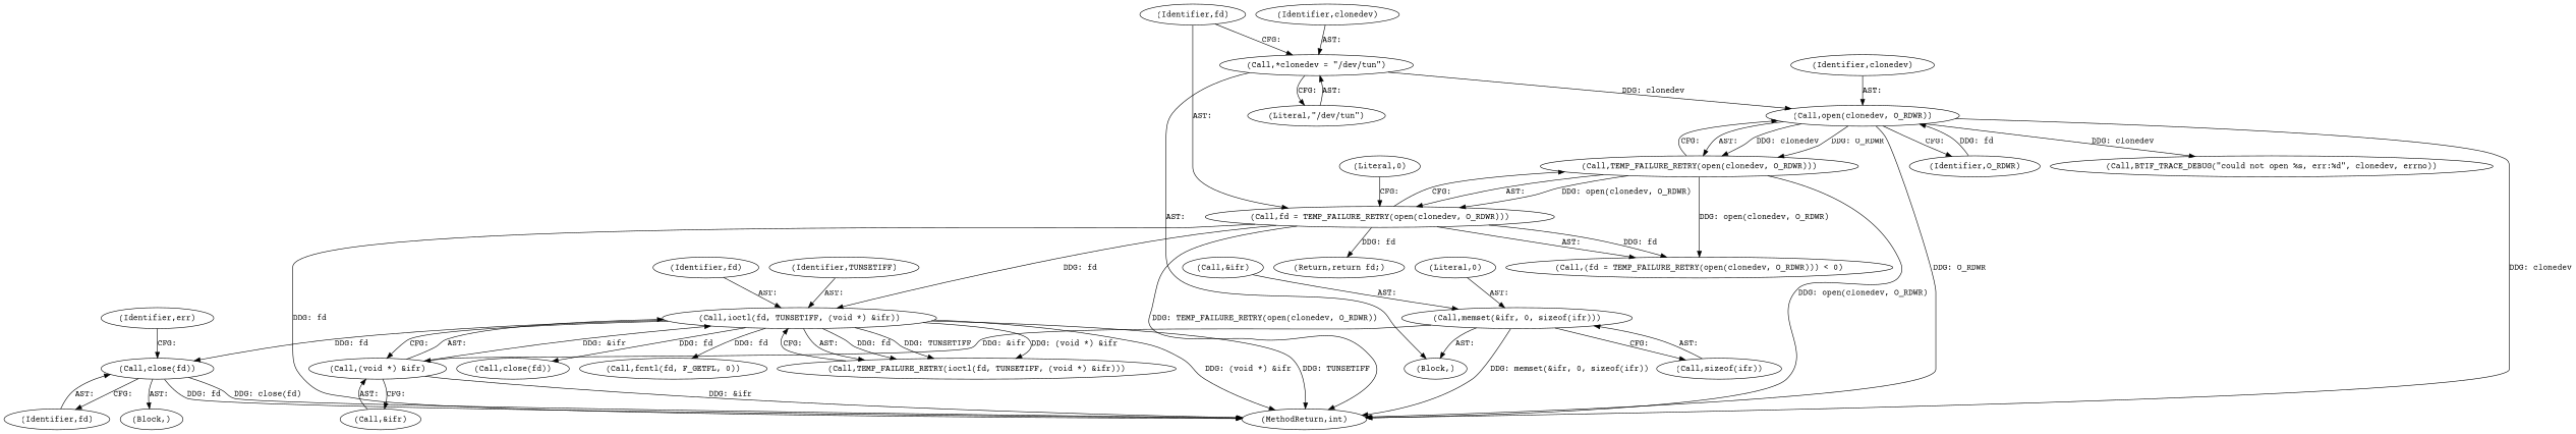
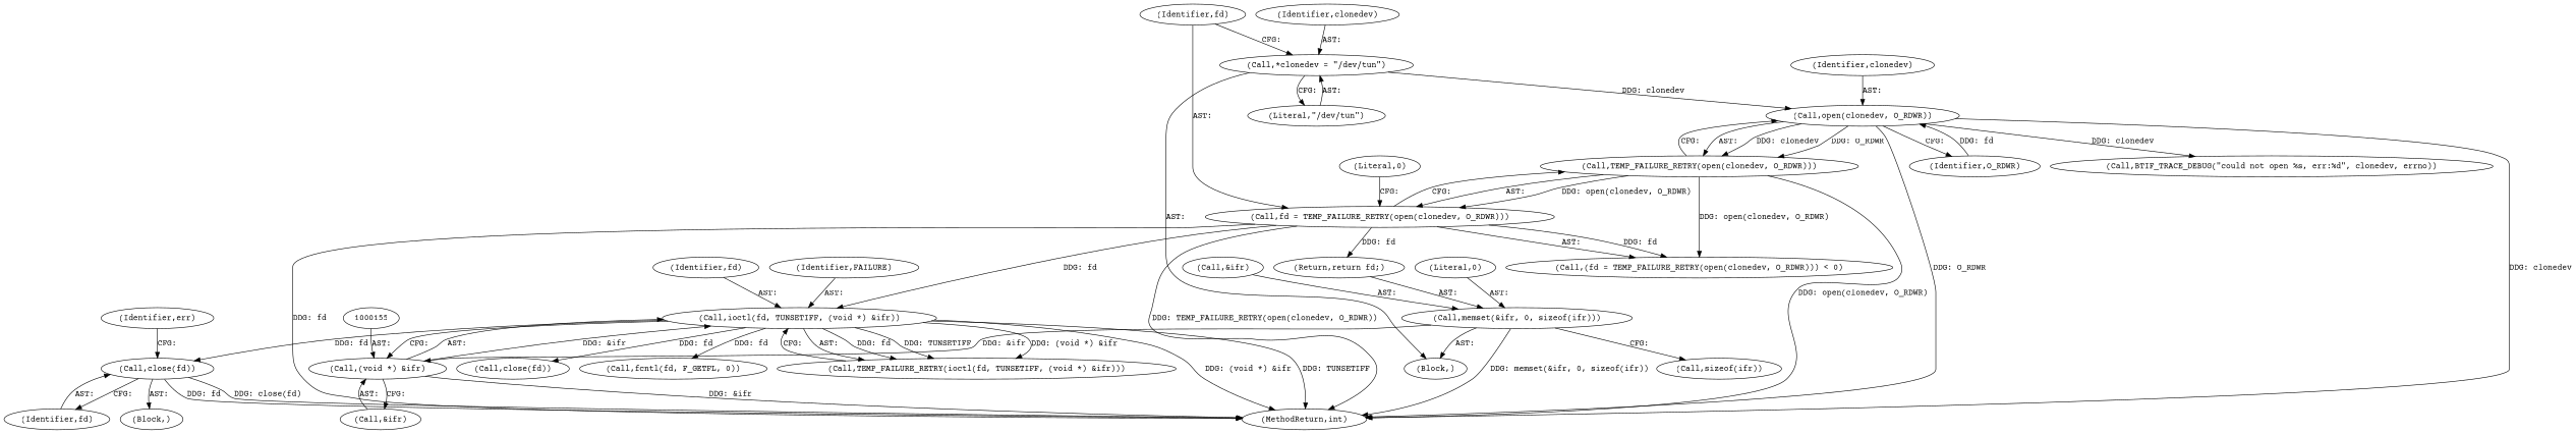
  digraph {
    fontname="Courier Prime"
    node [fontname="Courier Prime"]
    edge [fontname="Courier Prime"]
    n1 [label="(Call,close(fd))"]
    n2 [label="(Block,)"]
    n3 [label="(Identifier,fd)"]
    n4 [label="(MethodReturn,int)"]
    n5 [label="(Call,ioctl(fd, TUNSETIFF, (void *) &ifr))"]
    n6 [label="(Call,(void *) &ifr)"]
    n7 [label="(Call,close(fd))"]
    n8 [label="(Call,fcntl(fd, F_GETFL, 0))"]
    n9 [label="(Call,TEMP_FAILURE_RETRY(ioctl(fd, TUNSETIFF, (void *) &ifr)))"]
    n10 [label="(Call,&ifr)"]
    n11 [label="(Call,fd = TEMP_FAILURE_RETRY(open(clonedev, O_RDWR)))"]
    n12 [label="(Call,TEMP_FAILURE_RETRY(open(clonedev, O_RDWR)))"]
    n13 [label="(Call,(fd = TEMP_FAILURE_RETRY(open(clonedev, O_RDWR))) < 0)"]
    n14 [label="(Return,return fd;)"]
    n15 [label="(Call,open(clonedev, O_RDWR))"]
    n16 [label="(Identifier,O_RDWR)"]
    n17 [label="(Call,BTIF_TRACE_DEBUG(\"could not open %s, err:%d\", clonedev, errno))"]
    n18 [label="(Call,*clonedev = \"/dev/tun\")"]
    n19 [label="(Literal,\"/dev/tun\")"]
    n20 [label="(Block,)"]
    n21 [label="(Call,memset(&ifr, 0, sizeof(ifr)))"]
    n22 [label="(Call,sizeof(ifr))"]
    n23 [label="(Call,&ifr)"]
-   n24 [label="(Identifier,TUNSETIFF)"]
+   n24 [label="(Identifier,FAILURE)"]
    n25 [label="(Literal,0)"]
    n26 [label="(Literal,0)"]
    n27 [label="(Identifier,clonedev)"]
    n28 [label="(Identifier,fd)"]
    n29 [label="(Identifier,clonedev)"]
    n30 [label="(Identifier,fd)"]
    n31 [label="(Identifier,err)"]
+   1000155
    n1 -> n2 [label="AST: "]
    n1 -> n3 [label="CFG: "]
    n1 -> n4 [label="DDG: fd"]
    n1 -> n4 [label="DDG: close(fd)"]
    n3 -> n1 [label="AST: "]
    n5 -> n1 [label="DDG: fd"]
    n5 -> n4 [label="DDG: (void *) &ifr"]
    n5 -> n4 [label="DDG: TUNSETIFF"]
    n5 -> n6 [label="CFG: "]
    n5 -> n7 [label="DDG: fd"]
    n5 -> n8 [label="DDG: fd"]
    n5 -> n9 [label="AST: "]
    n5 -> n9 [label="DDG: fd"]
    n5 -> n9 [label="DDG: TUNSETIFF"]
    n5 -> n9 [label="DDG: (void *) &ifr"]
    n6 -> n4 [label="DDG: &ifr"]
    n6 -> n5 [label="AST: "]
    n6 -> n5 [label="DDG: &ifr"]
    n6 -> n10 [label="CFG: "]
    n9 -> n5 [label="CFG: "]
    n10 -> n6 [label="AST: "]
    n11 -> n4 [label="DDG: fd"]
    n11 -> n4 [label="DDG: TEMP_FAILURE_RETRY(open(clonedev, O_RDWR))"]
    n11 -> n5 [label="DDG: fd"]
    n11 -> n12 [label="CFG: "]
    n11 -> n13 [label="AST: "]
    n11 -> n13 [label="DDG: fd"]
    n11 -> n14 [label="DDG: fd"]
    n12 -> n4 [label="DDG: open(clonedev, O_RDWR)"]
    n12 -> n11 [label="AST: "]
    n12 -> n11 [label="DDG: open(clonedev, O_RDWR)"]
    n12 -> n13 [label="DDG: open(clonedev, O_RDWR)"]
    n12 -> n15 [label="CFG: "]
    n15 -> n4 [label="DDG: O_RDWR"]
    n15 -> n4 [label="DDG: clonedev"]
    n15 -> n12 [label="AST: "]
    n15 -> n12 [label="DDG: clonedev"]
    n15 -> n12 [label="DDG: O_RDWR"]
    n15 -> n16 [label="CFG: "]
    n15 -> n17 [label="DDG: clonedev"]
    n16 -> n15 [label="DDG: fd"]
    n18 -> n15 [label="DDG: clonedev"]
    n18 -> n19 [label="CFG: "]
    n18 -> n20 [label="AST: "]
    n19 -> n18 [label="AST: "]
    n21 -> n4 [label="DDG: memset(&ifr, 0, sizeof(ifr))"]
    n21 -> n6 [label="DDG: &ifr"]
    n21 -> n20 [label="AST: "]
    n21 -> n22 [label="CFG: "]
-   n22 -> n21 [label="AST: "]
+   n14 -> n21 [label="AST: "]
    n23 -> n21 [label="AST: "]
    n24 -> n5 [label="AST: "]
    n25 -> n11 [label="CFG: "]
    n26 -> n21 [label="AST: "]
    n27 -> n18 [label="AST: "]
    n28 -> n5 [label="AST: "]
    n29 -> n15 [label="AST: "]
    n30 -> n11 [label="AST: "]
    n30 -> n18 [label="CFG: "]
    n31 -> n1 [label="CFG: "]
+   1000155 -> n6 [label="AST: "]
  }
